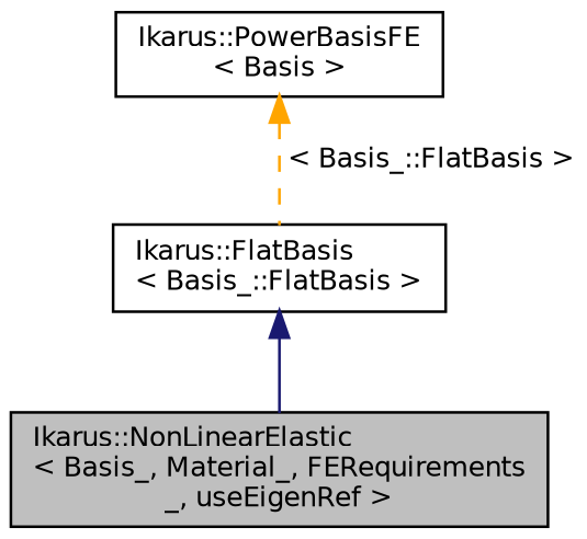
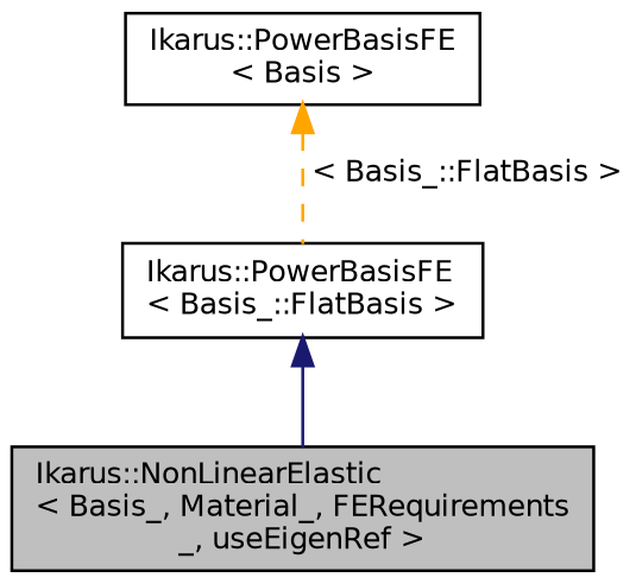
  digraph {
    node [color=black fillcolor=white fontname=Helvetica fontsize=10 shape=record style=filled]
    edge [dir=back fontname=Helvetica fontsize=10 labelfontname=Helvetica labelfontsize=10]
    n1 [fillcolor=grey75 fontcolor=black height=0.2 label="Ikarus::NonLinearElastic\l\< Basis_, Material_, FERequirements\l_, useEigenRef \>" width=0.4]
-   n2 [height=0.2 label="Ikarus::FlatBasis\l\< Basis_::FlatBasis \>" width=0.4]
+   n2 [height=0.2 label="Ikarus::PowerBasisFE\l\< Basis_::FlatBasis \>" width=0.4]
    n3 [height=0.2 label="Ikarus::PowerBasisFE\l\< Basis \>" width=0.4]
    n2 -> n1 [color=midnightblue style=solid]
    n3 -> n2 [color=orange label=" \< Basis_::FlatBasis \>" style=dashed]
  }
